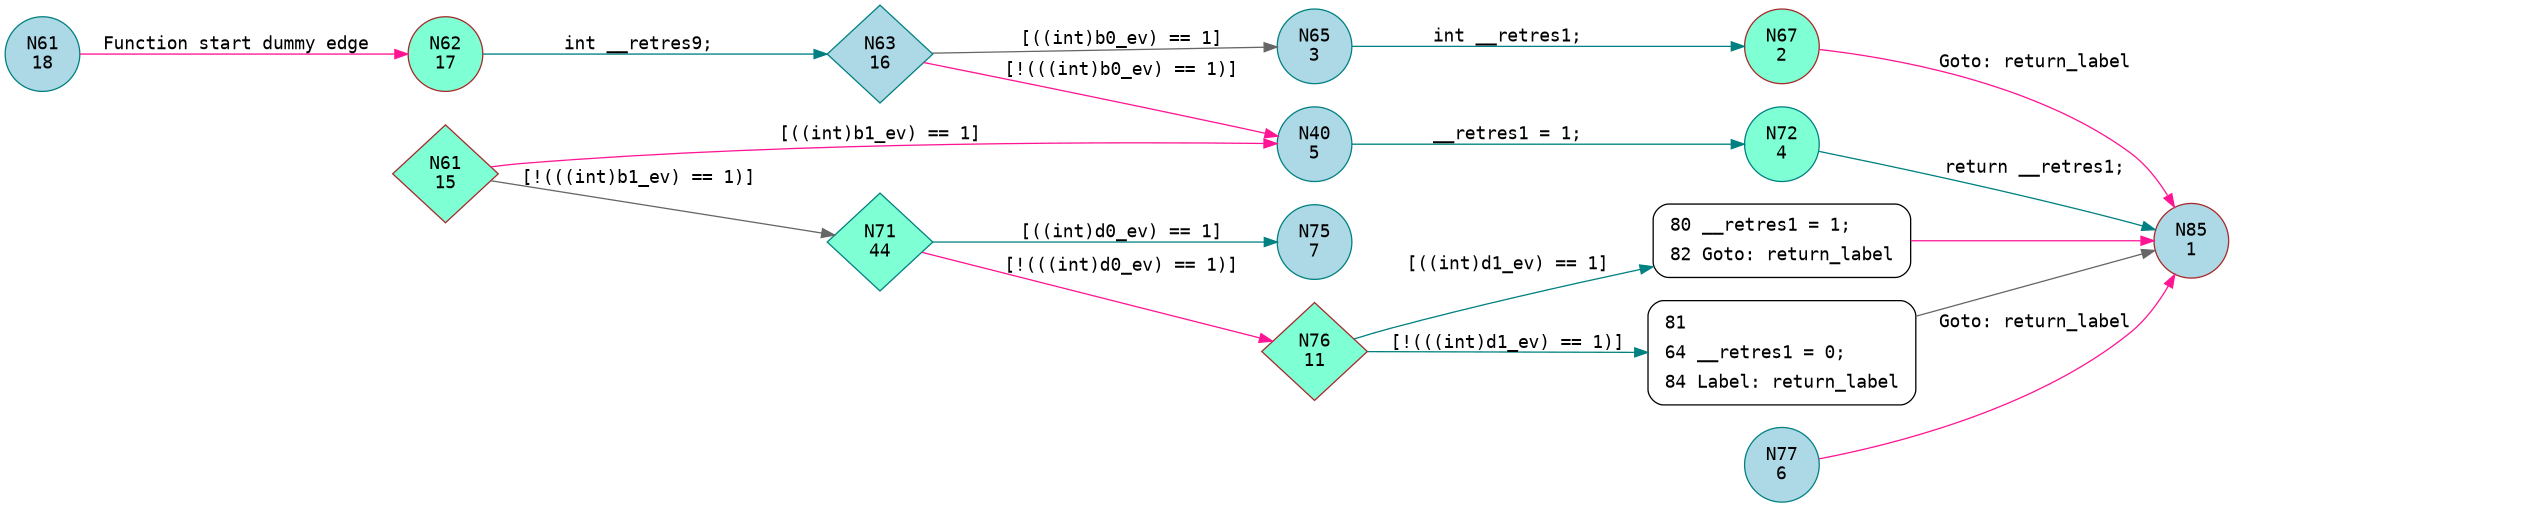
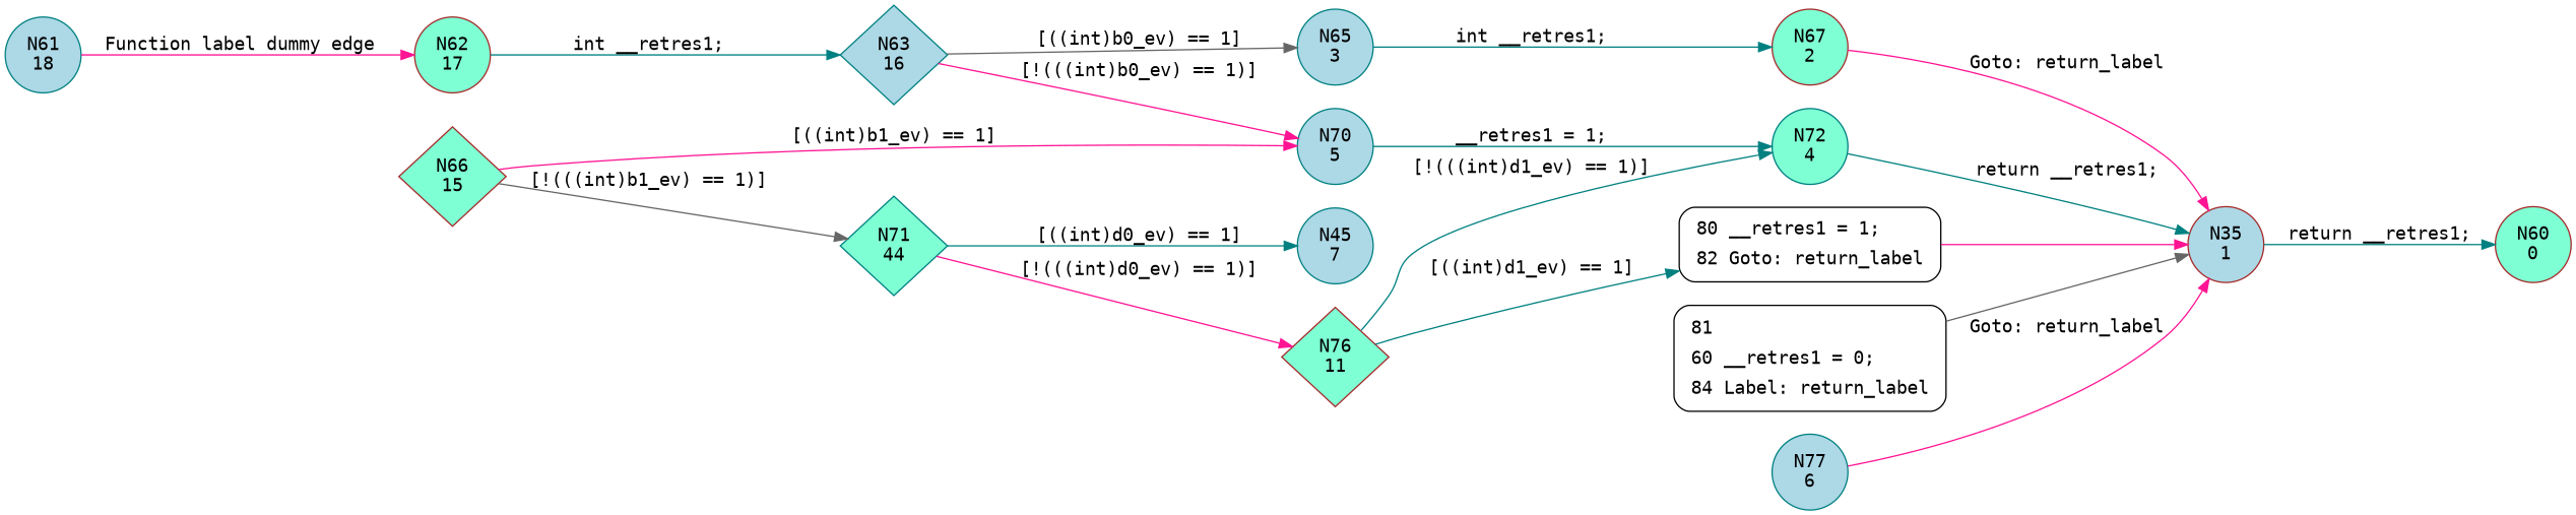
  digraph {
    fontname="DejaVu Sans Mono"
    rankdir=LR
    node [color=teal fillcolor=lightblue fontname="DejaVu Sans Mono" shape=circle style=filled]
    edge [color=teal fontname="DejaVu Sans Mono"]
    n1 [label="N61\n18"]
    n2 [color=brown fillcolor=aquamarine label="N62\n17"]
    n3 [label="N63\n16" shape=diamond]
    n4 [label="N65\n3"]
-   n5 [label="N40\n5"]
+   n5 [label="N70\n5"]
    n6 [color=brown fillcolor=aquamarine label="N67\n2"]
-   n7 [color=brown fillcolor=aquamarine label="N61\n15" shape=diamond]
+   n7 [color=brown fillcolor=aquamarine label="N66\n15" shape=diamond]
    n8 [fillcolor=aquamarine label="N71\n44" shape=diamond]
-   n9 [color=brown label="N85\n1"]
+   n9 [color=brown label="N35\n1"]
    n10 [fillcolor=aquamarine label="N72\n4"]
-   n11 [label="N75\n7"]
+   n11 [label="N45\n7"]
    n12 [color=brown fillcolor=aquamarine label="N76\n11" shape=diamond]
    n13 [fillcolor=white label=<<table border="0" cellborder="0" cellpadding="3" bgcolor="white"><tr><td align="right">80</td><td align="left">__retres1 = 1;</td></tr><tr><td align="right">82</td><td align="left">Goto: return_label</td></tr></table>> penwidth=1 shape=Mrecord style="filled,bold" color=""]
-   n14 [fillcolor=white label=<<table border="0" cellborder="0" cellpadding="3" bgcolor="white"><tr><td align="right">81</td><td align="left"></td></tr><tr><td align="right">64</td><td align="left">__retres1 = 0;</td></tr><tr><td align="right">84</td><td align="left">Label: return_label</td></tr></table>> penwidth=1 shape=Mrecord style="filled,bold" color=""]
+   n14 [fillcolor=white label=<<table border="0" cellborder="0" cellpadding="3" bgcolor="white"><tr><td align="right">81</td><td align="left"></td></tr><tr><td align="right">60</td><td align="left">__retres1 = 0;</td></tr><tr><td align="right">84</td><td align="left">Label: return_label</td></tr></table>> penwidth=1 shape=Mrecord style="filled,bold" color=""]
    n15 [label="N77\n6"]
-   n1 -> n2 [color=deeppink label="Function start dummy edge"]
-   n2 -> n3 [label="int __retres9;"]
+   n16 [color=brown fillcolor=aquamarine label="N60\n0"]
+   n1 -> n2 [color=deeppink label="Function label dummy edge"]
+   n2 -> n3 [label="int __retres1;"]
    n3 -> n4 [color=gray40 label="[((int)b0_ev) == 1]"]
    n3 -> n5 [color=deeppink label="[!(((int)b0_ev) == 1)]"]
    n4 -> n6 [label="int __retres1;"]
    n5 -> n10 [label="__retres1 = 1;"]
    n6 -> n9 [color=deeppink label="Goto: return_label"]
    n7 -> n5 [color=deeppink label="[((int)b1_ev) == 1]"]
    n7 -> n8 [color=gray40 label="[!(((int)b1_ev) == 1)]"]
    n8 -> n11 [label="[((int)d0_ev) == 1]"]
    n8 -> n12 [color=deeppink label="[!(((int)d0_ev) == 1)]"]
+   n9 -> n16 [label="return __retres1;"]
    n10 -> n9 [label="return __retres1;"]
    n12 -> n13 [label="[((int)d1_ev) == 1]"]
-   n12 -> n14 [label="[!(((int)d1_ev) == 1)]"]
+   n12 -> n10 [label="[!(((int)d1_ev) == 1)]"]
    n13 -> n9 [color=deeppink]
    n14 -> n9 [color=gray40]
    n15 -> n9 [color=deeppink label="Goto: return_label"]
  }
